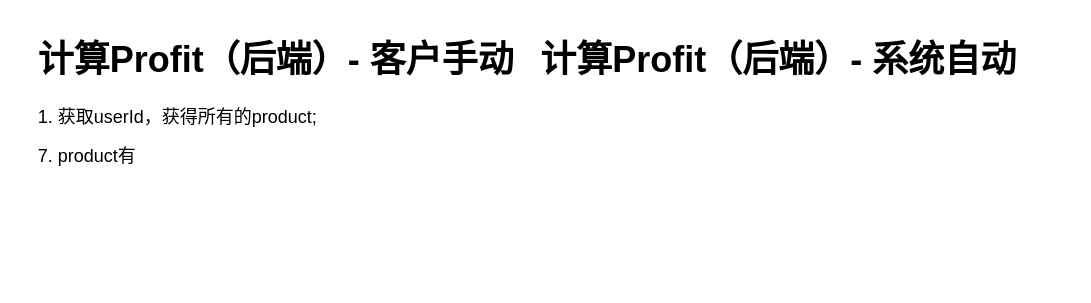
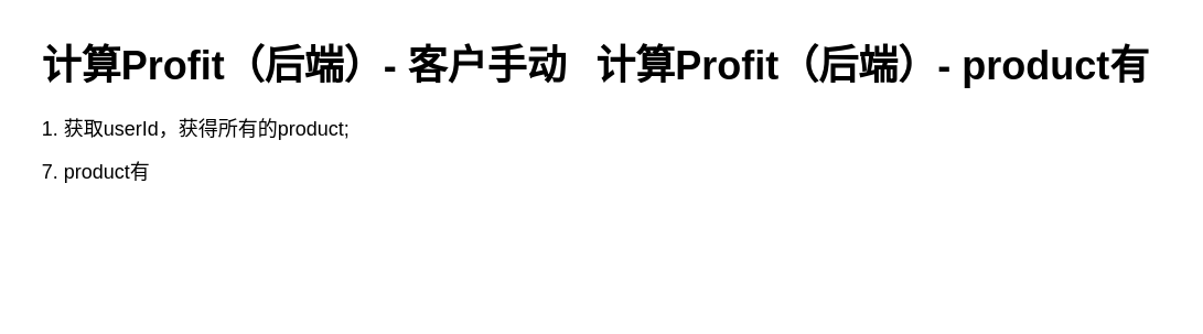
  <mxCell id="0" />
  <mxCell id="1" parent="0" />
  <mxCell id="2" value="&lt;h1&gt;计算Profit（后端）- 客户手动&lt;/h1&gt;&lt;p&gt;1. 获取userId，获得所有的product;&lt;/p&gt;&lt;p&gt;7. product有&lt;/p&gt;" style="text;html=1;strokeColor=none;fillColor=none;spacing=5;spacingTop=-20;whiteSpace=wrap;overflow=hidden;rounded=0;" vertex="1" parent="1"><mxGeometry x="20" y="20" width="350" height="160" as="geometry" /></mxCell>
- <mxCell id="3" value="&lt;h1&gt;计算Profit（后端）- 系统自动&lt;/h1&gt;&lt;p&gt;&lt;br&gt;&lt;/p&gt;" style="text;html=1;strokeColor=none;fillColor=none;spacing=5;spacingTop=-20;whiteSpace=wrap;overflow=hidden;rounded=0;" vertex="1" parent="1"><mxGeometry x="355" y="20" width="350" height="160" as="geometry" /></mxCell>
+ <mxCell id="3" value="&lt;h1&gt;计算Profit（后端）- product有&lt;/h1&gt;&lt;p&gt;&lt;br&gt;&lt;/p&gt;" style="text;html=1;strokeColor=none;fillColor=none;spacing=5;spacingTop=-20;whiteSpace=wrap;overflow=hidden;rounded=0;" vertex="1" parent="1"><mxGeometry x="355" y="20" width="350" height="160" as="geometry" /></mxCell>
